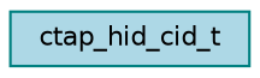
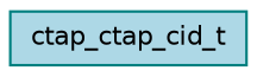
  digraph {
    rankdir=LR
-   n1 [color=teal fillcolor=lightblue fontname=Helvetica fontsize=10 height=0.2 label=ctap_hid_cid_t shape=record style=filled width=0.4]
+   n1 [color=teal fillcolor=lightblue fontname=Helvetica fontsize=10 height=0.2 label=ctap_ctap_cid_t shape=record style=filled width=0.4]
  }
